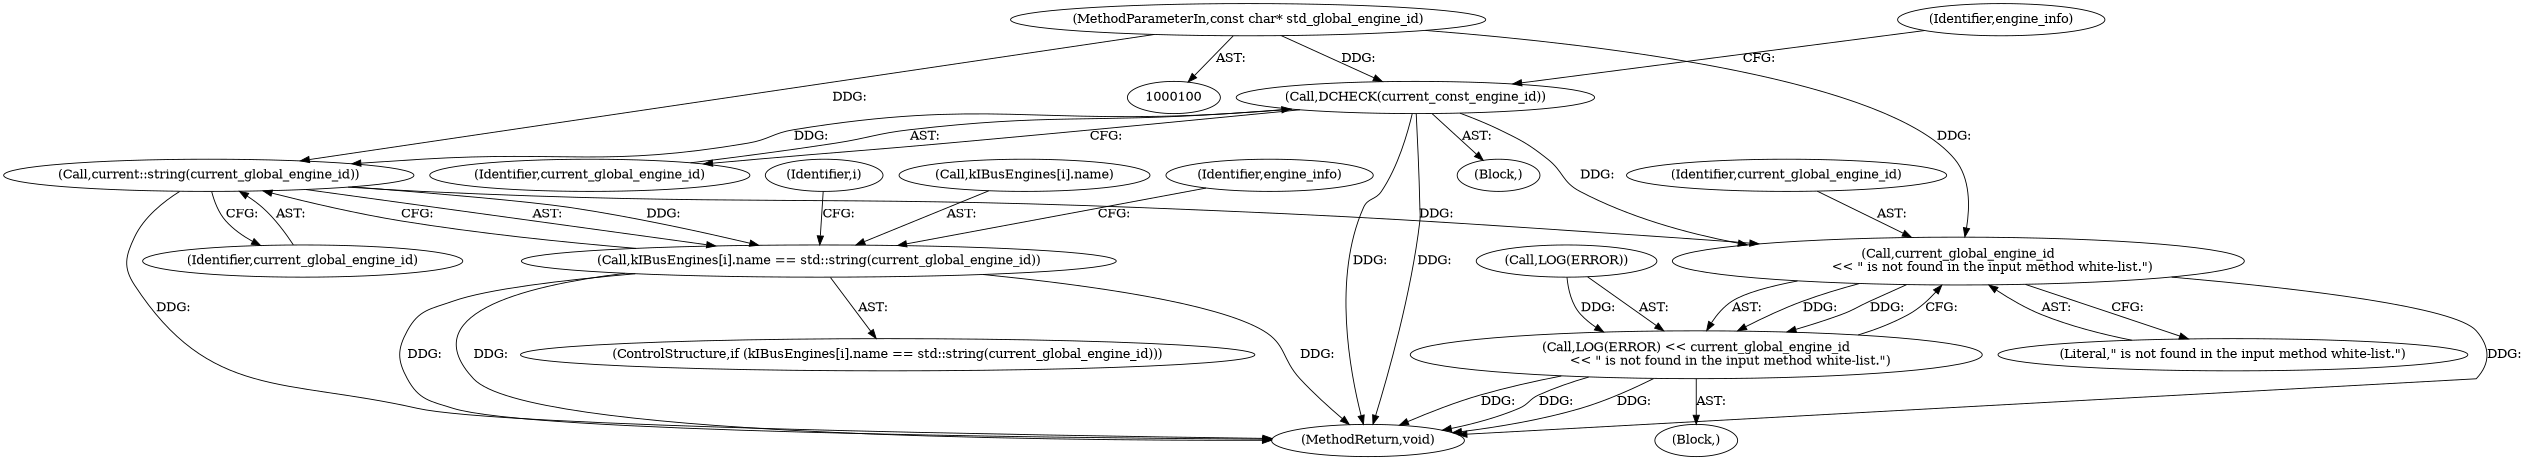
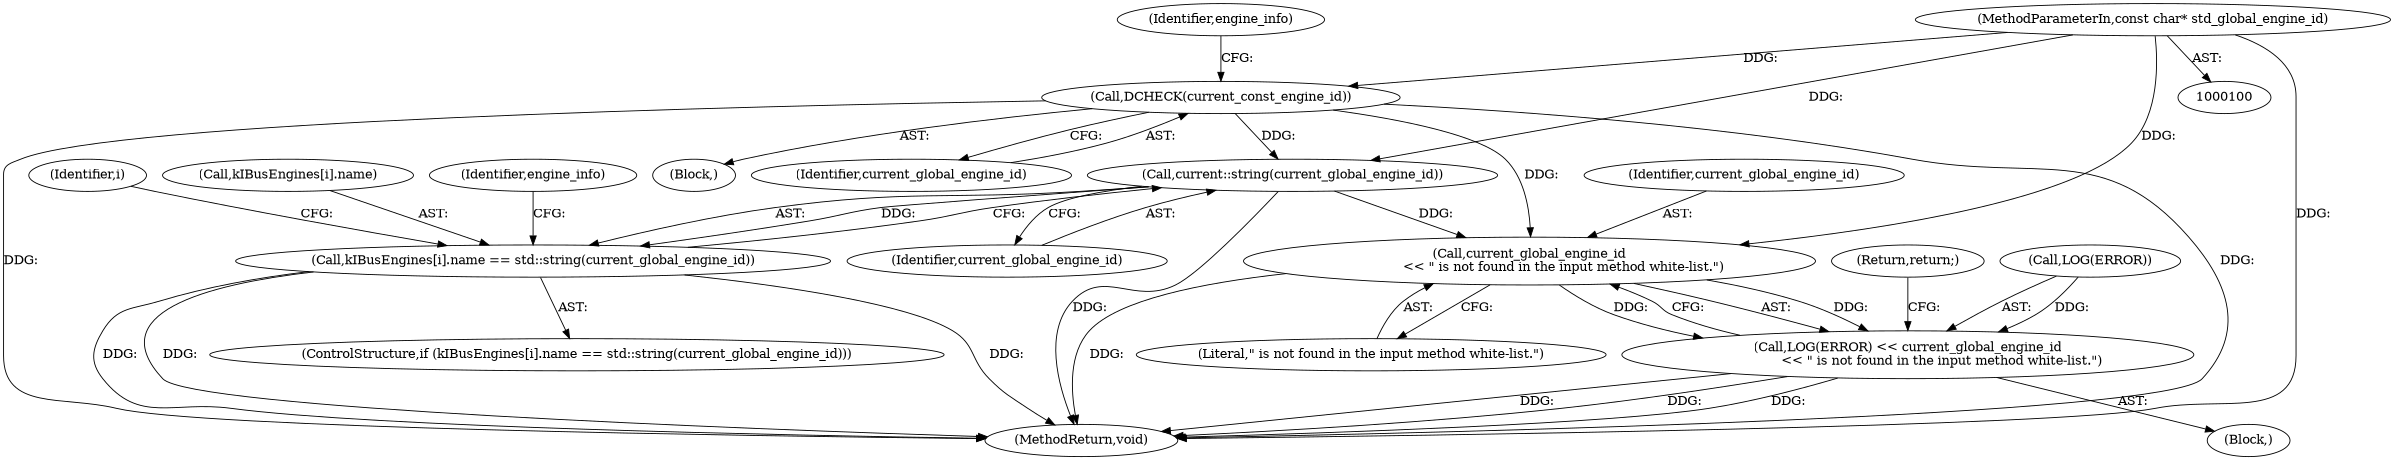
  digraph {
    n1 [label="(MethodParameterIn,const char* std_global_engine_id)"]
    n2 [label="(Call,DCHECK(current_const_engine_id))"]
    n3 [label="(Call,current::string(current_global_engine_id))"]
    n4 [label="(Call,current_global_engine_id\n                 << \" is not found in the input method white-list.\")"]
    n5 [label="(MethodReturn,void)"]
    1000100
    n7 [label="(Block,)"]
    n8 [label="(Identifier,current_global_engine_id)"]
    n9 [label="(Call,kIBusEngines[i].name == std::string(current_global_engine_id))"]
    n10 [label="(Identifier,current_global_engine_id)"]
    n11 [label="(Call,LOG(ERROR) << current_global_engine_id\n                 << \" is not found in the input method white-list.\")"]
    n12 [label="(Literal,\" is not found in the input method white-list.\")"]
    n13 [label="(ControlStructure,if (kIBusEngines[i].name == std::string(current_global_engine_id)))"]
    n14 [label="(Block,)"]
    n15 [label="(Identifier,engine_info)"]
    n16 [label="(Identifier,i)"]
    n17 [label="(Call,kIBusEngines[i].name)"]
+   n18 [label="(Return,return;)"]
    n19 [label="(Identifier,engine_info)"]
    n20 [label="(Identifier,current_global_engine_id)"]
    n21 [label="(Call,LOG(ERROR))"]
    n1 -> n2 [label="DDG: "]
    n1 -> n3 [label="DDG: "]
    n1 -> n4 [label="DDG: "]
+   n1 -> n5 [label="DDG: "]
    n1 -> 1000100 [label="AST: "]
    n2 -> n3 [label="DDG: "]
    n2 -> n4 [label="DDG: "]
    n2 -> n5 [label="DDG: "]
    n2 -> n5 [label="DDG: "]
    n2 -> n7 [label="AST: "]
    n2 -> n8 [label="CFG: "]
    n3 -> n4 [label="DDG: "]
    n3 -> n5 [label="DDG: "]
    n3 -> n9 [label="AST: "]
    n3 -> n9 [label="DDG: "]
    n3 -> n10 [label="CFG: "]
    n4 -> n5 [label="DDG: "]
    n4 -> n11 [label="AST: "]
    n4 -> n11 [label="DDG: "]
    n4 -> n11 [label="DDG: "]
    n4 -> n12 [label="CFG: "]
    n8 -> n2 [label="AST: "]
    n9 -> n3 [label="CFG: "]
    n9 -> n5 [label="DDG: "]
    n9 -> n5 [label="DDG: "]
    n9 -> n5 [label="DDG: "]
    n9 -> n13 [label="AST: "]
    n10 -> n3 [label="AST: "]
    n11 -> n4 [label="CFG: "]
    n11 -> n5 [label="DDG: "]
    n11 -> n5 [label="DDG: "]
    n11 -> n5 [label="DDG: "]
    n11 -> n14 [label="AST: "]
    n12 -> n4 [label="AST: "]
    n15 -> n2 [label="CFG: "]
    n16 -> n9 [label="CFG: "]
    n17 -> n9 [label="AST: "]
+   n18 -> n11 [label="CFG: "]
    n19 -> n9 [label="CFG: "]
    n20 -> n4 [label="AST: "]
    n21 -> n11 [label="AST: "]
    n21 -> n11 [label="DDG: "]
  }
